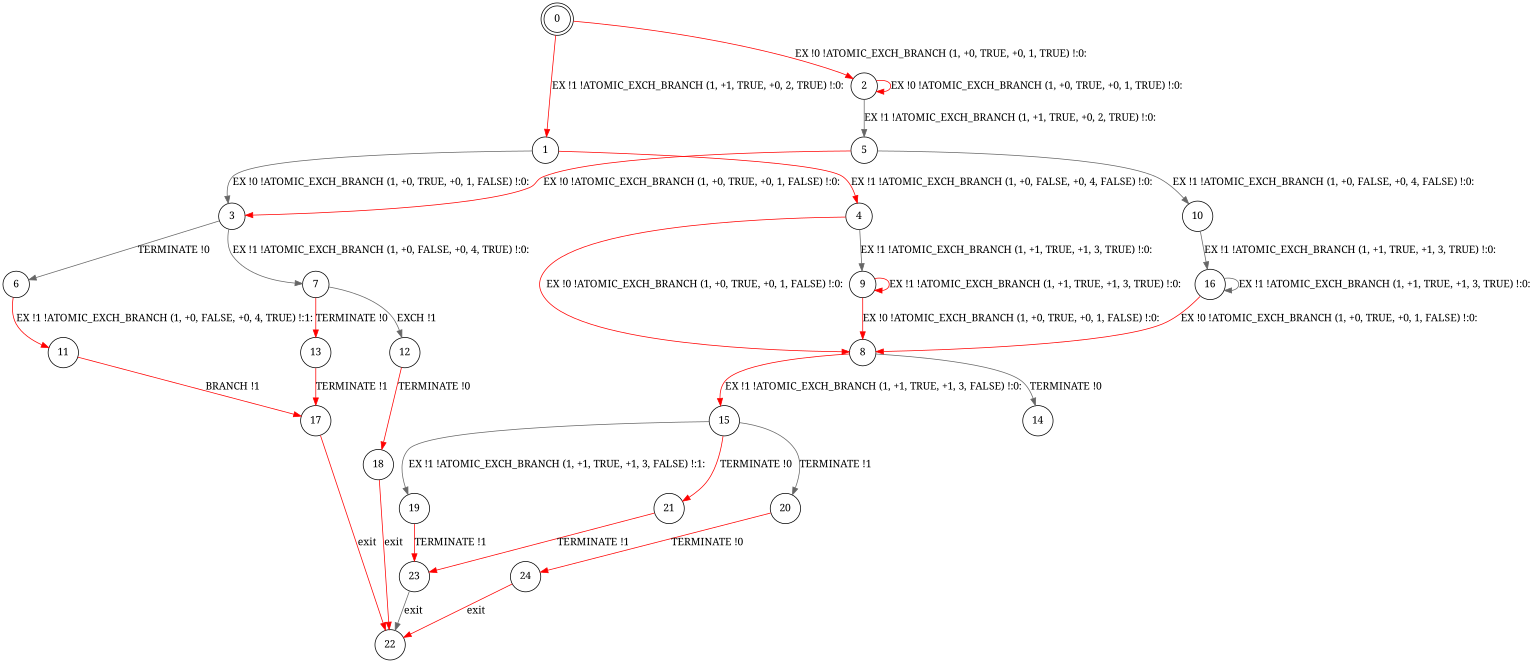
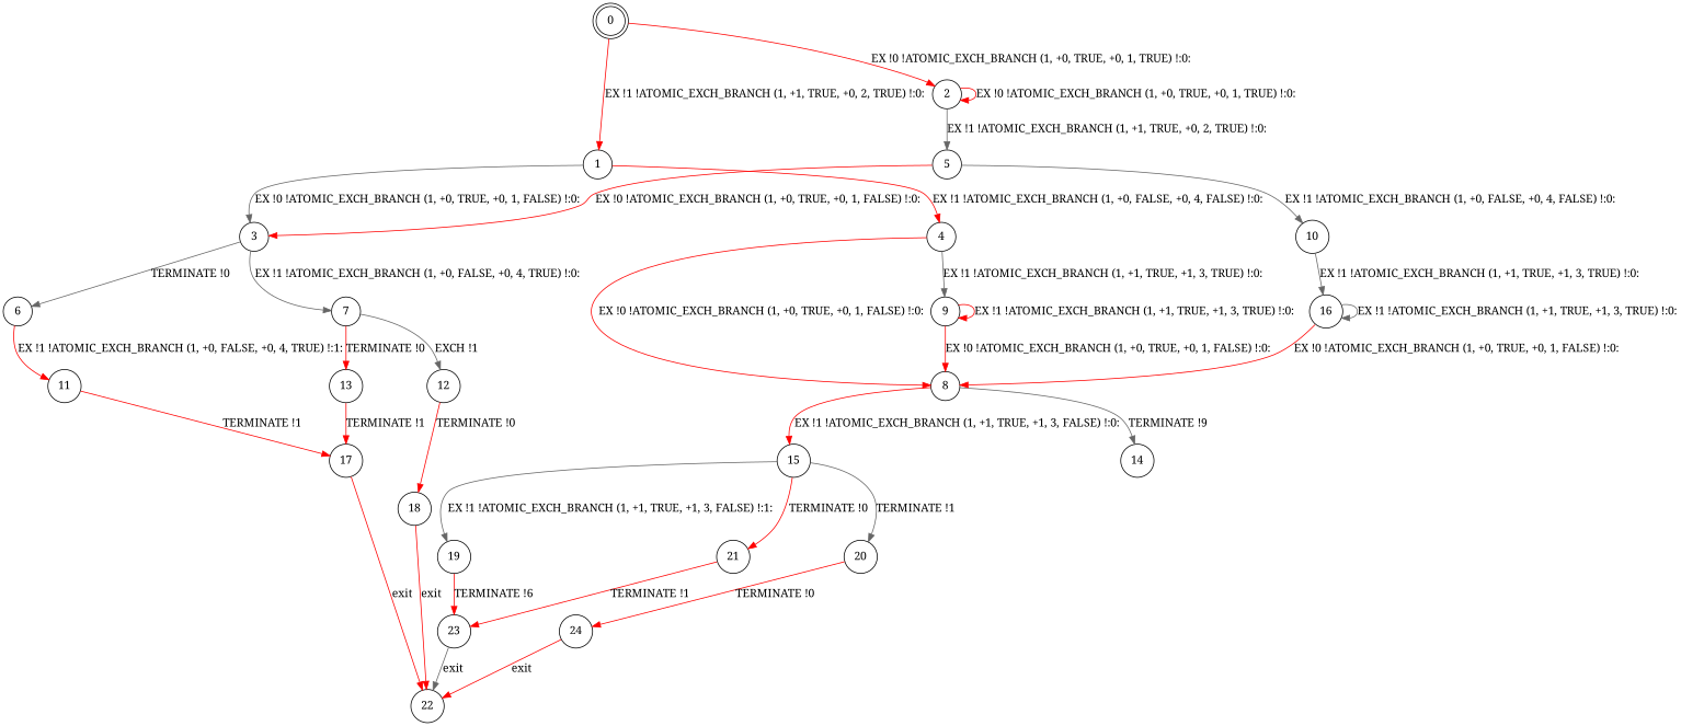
  digraph {
    fontname="Noto Serif"
    node [fontname="Noto Serif" shape=circle]
    edge [color=red fontname="Noto Serif"]
    0 [peripheries=2]
    1
    2
    3
    4
    5
    6
    7
    8
    9
    10
    11
    12
    13
    14
    15
    16
    17
    18
    19
    20
    21
    22
    23
    24
    0 -> 1 [label="EX !1 !ATOMIC_EXCH_BRANCH (1, +1, TRUE, +0, 2, TRUE) !:0:"]
    0 -> 2 [label="EX !0 !ATOMIC_EXCH_BRANCH (1, +0, TRUE, +0, 1, TRUE) !:0:"]
    1 -> 3 [color=gray40 label="EX !0 !ATOMIC_EXCH_BRANCH (1, +0, TRUE, +0, 1, FALSE) !:0:"]
    1 -> 4 [label="EX !1 !ATOMIC_EXCH_BRANCH (1, +0, FALSE, +0, 4, FALSE) !:0:"]
    2 -> 2 [label="EX !0 !ATOMIC_EXCH_BRANCH (1, +0, TRUE, +0, 1, TRUE) !:0:"]
    2 -> 5 [color=gray40 label="EX !1 !ATOMIC_EXCH_BRANCH (1, +1, TRUE, +0, 2, TRUE) !:0:"]
    3 -> 6 [color=gray40 label="TERMINATE !0"]
    3 -> 7 [color=gray40 label="EX !1 !ATOMIC_EXCH_BRANCH (1, +0, FALSE, +0, 4, TRUE) !:0:"]
    4 -> 8 [label="EX !0 !ATOMIC_EXCH_BRANCH (1, +0, TRUE, +0, 1, FALSE) !:0:"]
    4 -> 9 [color=gray40 label="EX !1 !ATOMIC_EXCH_BRANCH (1, +1, TRUE, +1, 3, TRUE) !:0:"]
    5 -> 3 [label="EX !0 !ATOMIC_EXCH_BRANCH (1, +0, TRUE, +0, 1, FALSE) !:0:"]
    5 -> 10 [color=gray40 label="EX !1 !ATOMIC_EXCH_BRANCH (1, +0, FALSE, +0, 4, FALSE) !:0:"]
    6 -> 11 [label="EX !1 !ATOMIC_EXCH_BRANCH (1, +0, FALSE, +0, 4, TRUE) !:1:"]
    7 -> 12 [color=gray40 label="EXCH !1"]
    7 -> 13 [label="TERMINATE !0"]
-   8 -> 14 [color=gray40 label="TERMINATE !0"]
+   8 -> 14 [color=gray40 label="TERMINATE !9"]
    8 -> 15 [label="EX !1 !ATOMIC_EXCH_BRANCH (1, +1, TRUE, +1, 3, FALSE) !:0:"]
    9 -> 8 [label="EX !0 !ATOMIC_EXCH_BRANCH (1, +0, TRUE, +0, 1, FALSE) !:0:"]
    9 -> 9 [label="EX !1 !ATOMIC_EXCH_BRANCH (1, +1, TRUE, +1, 3, TRUE) !:0:"]
    10 -> 16 [color=gray40 label="EX !1 !ATOMIC_EXCH_BRANCH (1, +1, TRUE, +1, 3, TRUE) !:0:"]
-   11 -> 17 [label="BRANCH !1"]
+   11 -> 17 [label="TERMINATE !1"]
    12 -> 18 [label="TERMINATE !0"]
    13 -> 17 [label="TERMINATE !1"]
    15 -> 19 [color=gray40 label="EX !1 !ATOMIC_EXCH_BRANCH (1, +1, TRUE, +1, 3, FALSE) !:1:"]
    15 -> 20 [color=gray40 label="TERMINATE !1"]
    15 -> 21 [label="TERMINATE !0"]
    16 -> 8 [label="EX !0 !ATOMIC_EXCH_BRANCH (1, +0, TRUE, +0, 1, FALSE) !:0:"]
    16 -> 16 [color=gray40 label="EX !1 !ATOMIC_EXCH_BRANCH (1, +1, TRUE, +1, 3, TRUE) !:0:"]
    17 -> 22 [label=exit]
    18 -> 22 [label=exit]
-   19 -> 23 [label="TERMINATE !1"]
+   19 -> 23 [label="TERMINATE !6"]
    20 -> 24 [label="TERMINATE !0"]
    21 -> 23 [label="TERMINATE !1"]
    23 -> 22 [color=gray40 label=exit]
    24 -> 22 [label=exit]
  }
